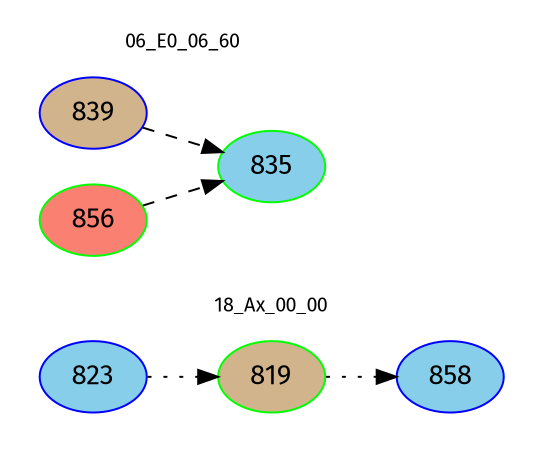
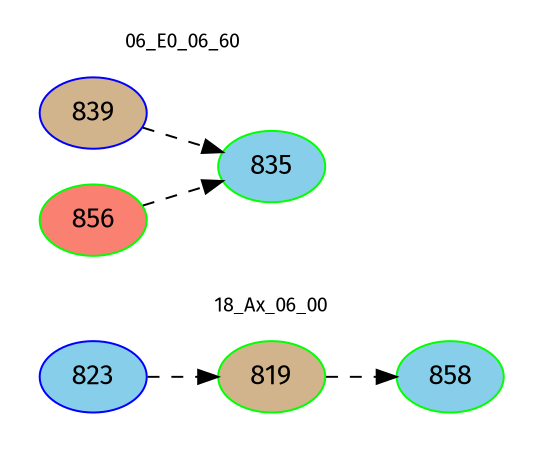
  digraph {
    fontname="Fira Sans"
    rankdir=LR
    node [color=green fillcolor=skyblue fontname="Fira Sans" style=filled]
    edge [color=black fontname="Fira Sans" style=dotted]
    n1 [color=blue label=823]
    n2 [fillcolor=tan label=819]
-   n3 [color=blue label=858]
+   n3 [label=858]
    n4 [color=blue fillcolor=tan label=839]
    n5 [label=835]
    n6 [fillcolor=salmon label=856]
    subgraph cluster_1 {
      color=white
      fontsize=10
-     label="18_Ax_00_00"
+     label="18_Ax_06_00"
      n1
      n2
      n3
    }
    subgraph cluster_2 {
      color=white
      fontsize=10
      label="06_E0_06_60"
      n4
      n5
      n6
    }
-   n1 -> n2
-   n2 -> n3
+   n1 -> n2 [style=dashed]
+   n2 -> n3 [style=dashed]
    n4 -> n5 [style=dashed]
    n6 -> n5 [style=dashed]
  }
